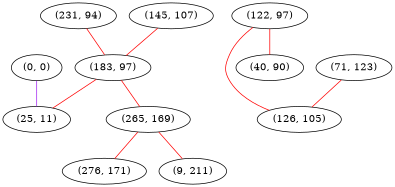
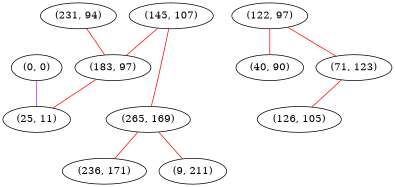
  graph {
    edge [color=red weight=1]
    n1 [label="(25, 11)"]
    "(0, 0)"
    "(122, 97)"
    "(126, 105)"
    "(40, 90)"
    "(71, 123)"
    "(145, 107)"
    "(265, 169)"
    "(183, 97)"
-   "(276, 171)"
+   "(276, 171)" [label="(236, 171)"]
    "(9, 211)"
    "(231, 94)"
    "(0, 0)" -- n1 [color=purple weight=4]
-   "(122, 97)" -- "(126, 105)"
+   "(122, 97)" -- "(71, 123)"
    "(122, 97)" -- "(40, 90)"
    "(71, 123)" -- "(126, 105)"
-   "(183, 97)" -- "(265, 169)"
+   "(145, 107)" -- "(265, 169)"
    "(145, 107)" -- "(183, 97)"
    "(265, 169)" -- "(276, 171)"
    "(265, 169)" -- "(9, 211)"
    "(183, 97)" -- n1
    "(231, 94)" -- "(183, 97)"
  }
